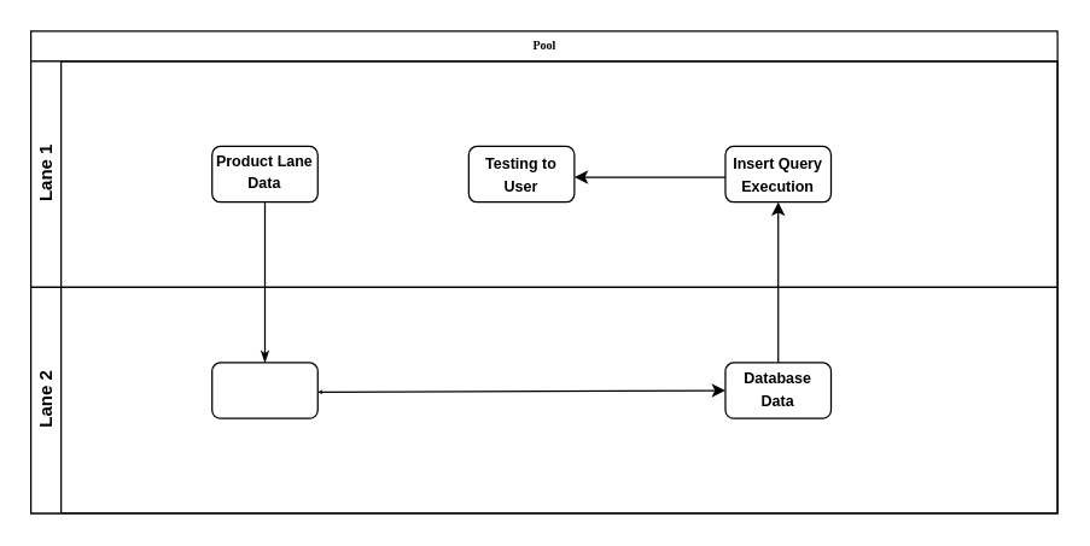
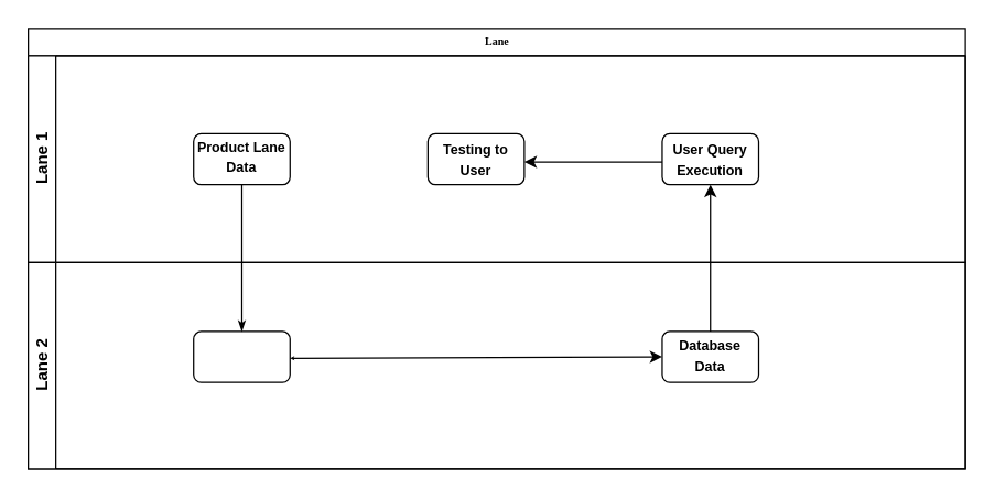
  <mxCell id="0" />
  <mxCell id="1" parent="0" />
- <mxCell id="2" value="Pool" style="swimlane;html=1;childLayout=stackLayout;horizontal=1;startSize=20;horizontalStack=0;rounded=0;shadow=0;labelBackgroundColor=none;strokeWidth=1;fontFamily=Verdana;fontSize=8;align=center;" parent="1" vertex="1"><mxGeometry x="20" y="20" width="680" height="320" as="geometry" /></mxCell>
+ <mxCell id="2" value="Lane" style="swimlane;html=1;childLayout=stackLayout;horizontal=1;startSize=20;horizontalStack=0;rounded=0;shadow=0;labelBackgroundColor=none;strokeWidth=1;fontFamily=Verdana;fontSize=8;align=center;" parent="1" vertex="1"><mxGeometry x="20" y="20" width="680" height="320" as="geometry" /></mxCell>
  <mxCell id="3" value="Lane 1" style="swimlane;html=1;startSize=20;horizontal=0;" parent="2" vertex="1"><mxGeometry y="20" width="680" height="150" as="geometry" /></mxCell>
  <mxCell id="4" value="" style="rounded=1;whiteSpace=wrap;html=1;shadow=0;labelBackgroundColor=none;strokeWidth=1;fontFamily=Verdana;fontSize=8;align=center;" parent="3" vertex="1"><mxGeometry x="120" y="56.5" width="70" height="37" as="geometry" /></mxCell>
  <mxCell id="5" value="" style="rounded=1;whiteSpace=wrap;html=1;shadow=0;labelBackgroundColor=none;strokeWidth=1;fontFamily=Verdana;fontSize=8;align=center;" parent="3" vertex="1"><mxGeometry x="460" y="56.5" width="70" height="37" as="geometry" /></mxCell>
  <mxCell id="6" value="&lt;font style=&quot;font-size: 10px;&quot;&gt;&lt;b&gt;Product Lane Data&lt;/b&gt;&lt;/font&gt;" style="text;strokeColor=none;align=center;fillColor=none;html=1;verticalAlign=middle;whiteSpace=wrap;rounded=0;" parent="3" vertex="1"><mxGeometry x="120" y="56.5" width="70" height="33.5" as="geometry" /></mxCell>
- <mxCell id="7" value="&lt;font style=&quot;font-size: 10px;&quot;&gt;&lt;b&gt;Insert Query Execution&lt;/b&gt;&lt;/font&gt;" style="text;strokeColor=none;align=center;fillColor=none;html=1;verticalAlign=middle;whiteSpace=wrap;rounded=0;" parent="3" vertex="1"><mxGeometry x="460" y="58.25" width="70" height="33.5" as="geometry" /></mxCell>
+ <mxCell id="7" value="&lt;font style=&quot;font-size: 10px;&quot;&gt;&lt;b&gt;User Query Execution&lt;/b&gt;&lt;/font&gt;" style="text;strokeColor=none;align=center;fillColor=none;html=1;verticalAlign=middle;whiteSpace=wrap;rounded=0;" parent="3" vertex="1"><mxGeometry x="460" y="58.25" width="70" height="33.5" as="geometry" /></mxCell>
  <mxCell id="8" value="" style="rounded=1;whiteSpace=wrap;html=1;shadow=0;labelBackgroundColor=none;strokeWidth=1;fontFamily=Verdana;fontSize=8;align=center;" parent="3" vertex="1"><mxGeometry x="290" y="56.5" width="70" height="37" as="geometry" /></mxCell>
  <mxCell id="9" value="&lt;font style=&quot;font-size: 10px;&quot;&gt;&lt;b&gt;Testing to User&lt;/b&gt;&lt;/font&gt;" style="text;strokeColor=none;align=center;fillColor=none;html=1;verticalAlign=middle;whiteSpace=wrap;rounded=0;" parent="3" vertex="1"><mxGeometry x="290" y="58.25" width="70" height="33.5" as="geometry" /></mxCell>
  <mxCell id="10" value="Lane 2" style="swimlane;html=1;startSize=20;horizontal=0;" parent="2" vertex="1"><mxGeometry y="170" width="680" height="150" as="geometry" /></mxCell>
  <mxCell id="11" value="" style="rounded=1;whiteSpace=wrap;html=1;shadow=0;labelBackgroundColor=none;strokeWidth=1;fontFamily=Verdana;fontSize=8;align=center;" parent="10" vertex="1"><mxGeometry x="120" y="50.0" width="70" height="37" as="geometry" /></mxCell>
  <mxCell id="12" value="" style="rounded=1;whiteSpace=wrap;html=1;shadow=0;labelBackgroundColor=none;strokeWidth=1;fontFamily=Verdana;fontSize=8;align=center;" parent="10" vertex="1"><mxGeometry x="460" y="50.0" width="70" height="37" as="geometry" /></mxCell>
  <mxCell id="13" value="" style="endArrow=classic;startArrow=classic;html=1;rounded=0;jumpSize=31;startSize=0;exitX=1;exitY=0.5;exitDx=0;exitDy=0;entryX=0;entryY=0.5;entryDx=0;entryDy=0;" parent="10" target="12" edge="1"><mxGeometry width="50" height="50" relative="1" as="geometry"><mxPoint x="190" y="69.5" as="sourcePoint" /><mxPoint x="360" y="69" as="targetPoint" /><Array as="points" /></mxGeometry></mxCell>
  <mxCell id="14" value="&lt;font style=&quot;font-size: 10px;&quot;&gt;&lt;b&gt;Database Data&lt;/b&gt;&lt;/font&gt;" style="text;strokeColor=none;align=center;fillColor=none;html=1;verticalAlign=middle;whiteSpace=wrap;rounded=0;" parent="10" vertex="1"><mxGeometry x="460" y="50" width="70" height="33.5" as="geometry" /></mxCell>
  <mxCell id="15" style="edgeStyle=orthogonalEdgeStyle;rounded=0;html=1;labelBackgroundColor=none;startArrow=none;startFill=0;startSize=5;endArrow=classicThin;endFill=1;endSize=5;jettySize=auto;orthogonalLoop=1;strokeWidth=1;fontFamily=Verdana;fontSize=8" parent="2" source="4" target="11" edge="1"><mxGeometry relative="1" as="geometry" /></mxCell>
  <mxCell id="16" value="" style="endArrow=classic;html=1;rounded=0;startSize=6;exitX=0.5;exitY=0;exitDx=0;exitDy=0;entryX=0.5;entryY=1;entryDx=0;entryDy=0;" parent="2" source="12" target="5" edge="1"><mxGeometry width="50" height="50" relative="1" as="geometry"><mxPoint x="495" y="230" as="sourcePoint" /><mxPoint x="495" y="110" as="targetPoint" /></mxGeometry></mxCell>
  <mxCell id="17" value="" style="endArrow=classic;html=1;rounded=0;" parent="1" edge="1"><mxGeometry width="50" height="50" relative="1" as="geometry"><mxPoint x="480" y="117" as="sourcePoint" /><mxPoint x="380" y="117" as="targetPoint" /></mxGeometry></mxCell>
